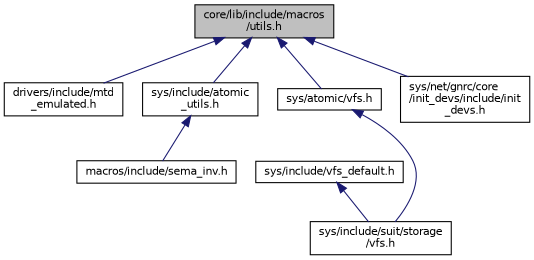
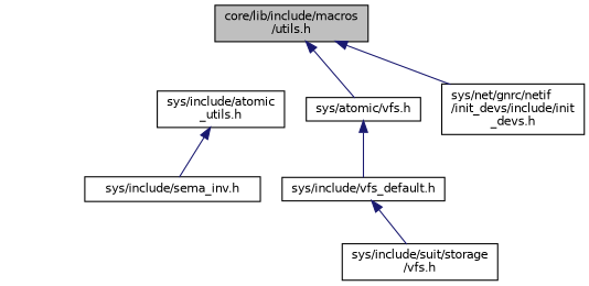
  digraph {
    node [color=black fillcolor=white fontname=Helvetica fontsize=10 shape=record style=filled]
    edge [color=midnightblue dir=back fontname=Helvetica fontsize=10 labelfontname=Helvetica labelfontsize=10 style=solid]
    n1 [fillcolor=grey75 fontcolor=black height=0.2 label="core/lib/include/macros\l/utils.h" width=0.4]
-   n2 [height=0.2 label="drivers/include/mtd\l_emulated.h" width=0.4]
    n3 [height=0.2 label="sys/include/atomic\l_utils.h" width=0.4]
    n4 [height=0.2 label="sys/atomic/vfs.h" width=0.4]
-   n5 [height=0.2 label="sys/net/gnrc/core\l/init_devs/include/init\l_devs.h" width=0.4]
-   n6 [height=0.2 label="macros/include/sema_inv.h" width=0.4]
+   n5 [height=0.2 label="sys/net/gnrc/netif\l/init_devs/include/init\l_devs.h" width=0.4]
+   n6 [height=0.2 label="sys/include/sema_inv.h" width=0.4]
    n7 [height=0.2 label="sys/include/vfs_default.h" width=0.4]
    n8 [height=0.2 label="sys/include/suit/storage\l/vfs.h" width=0.4]
-   n1 -> n2
-   n1 -> n3
    n1 -> n4
    n1 -> n5
    n3 -> n6
-   n4 -> n8
+   n4 -> n7
    n7 -> n8
  }
